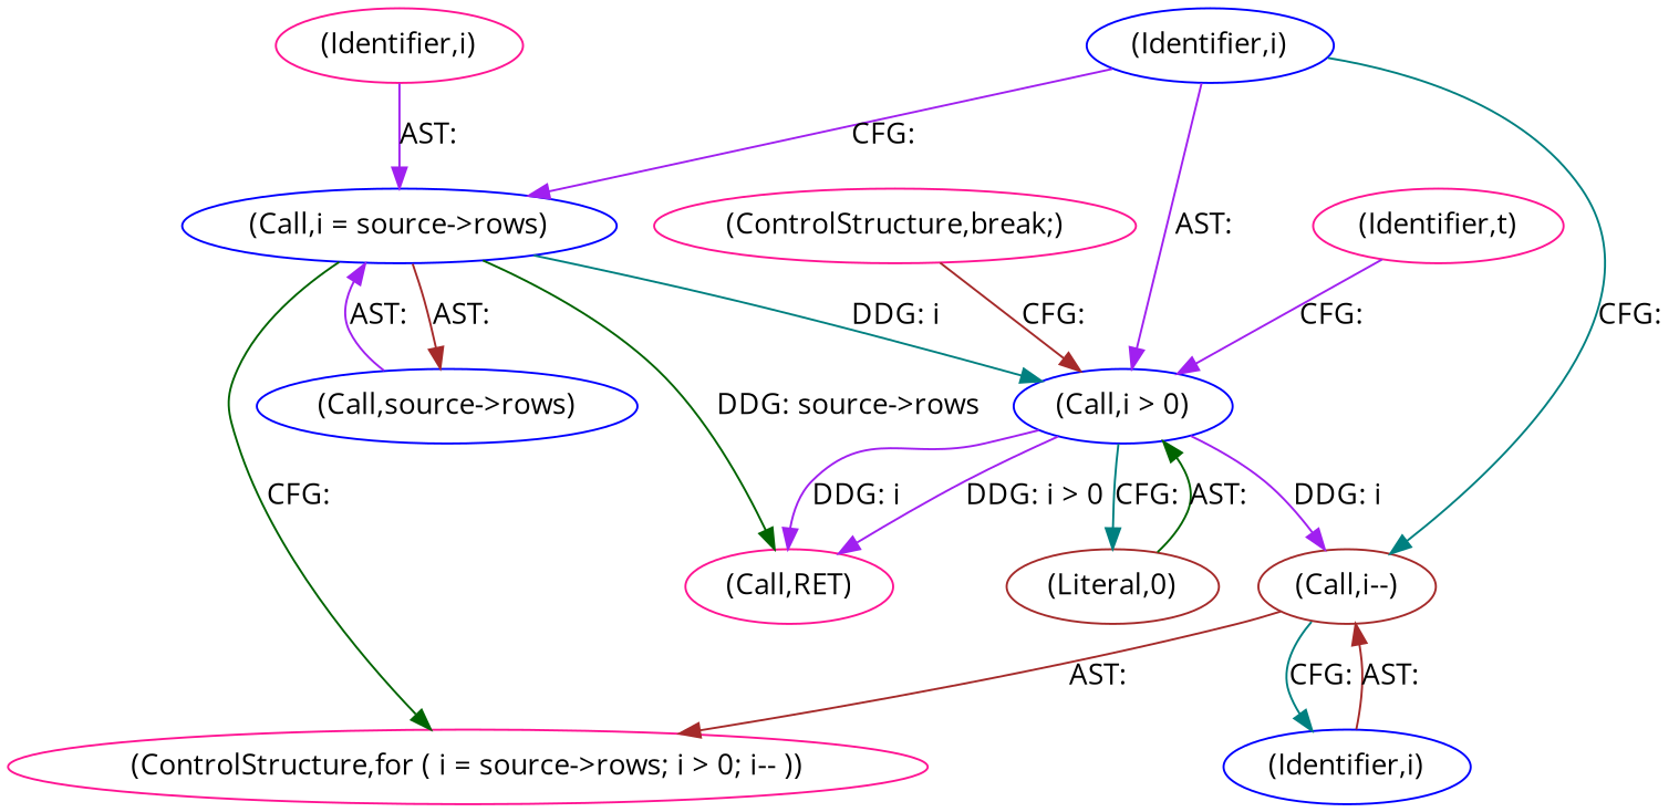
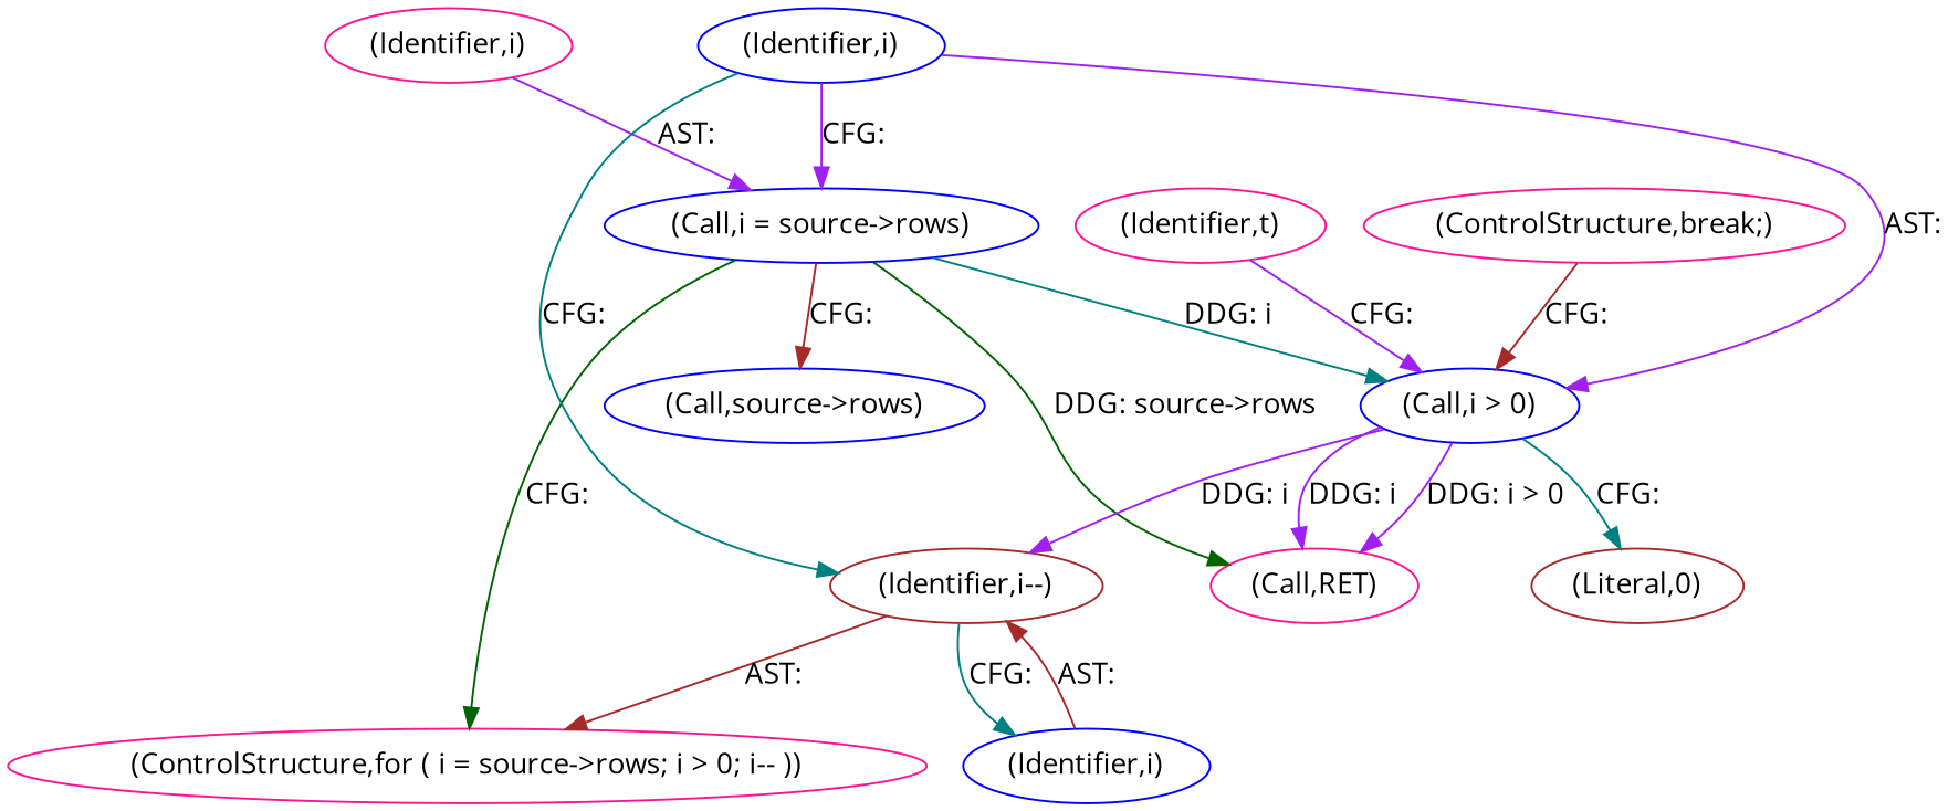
  digraph {
    fontname="Open Sans"
    node [color=blue fontname="Open Sans"]
    edge [color=purple fontname="Open Sans"]
    n1 [label="(Call,i = source->rows)"]
    n2 [label="(Call,i > 0)"]
    n3 [color=deeppink label="(Call,RET)"]
    n4 [color=deeppink label="(ControlStructure,for ( i = source->rows; i > 0; i-- ))"]
    n5 [label="(Call,source->rows)"]
-   n6 [color=brown label="(Call,i--)"]
+   n6 [color=brown label="(Identifier,i--)"]
    n7 [color=brown label="(Literal,0)"]
    n8 [label="(Identifier,i)"]
    n9 [color=deeppink label="(Identifier,t)"]
    n10 [color=deeppink label="(Identifier,i)"]
    n11 [color=deeppink label="(ControlStructure,break;)"]
    n12 [label="(Identifier,i)"]
    n1 -> n2 [color=teal label="DDG: i"]
    n1 -> n3 [color=darkgreen label="DDG: source->rows"]
    n1 -> n4 [color=darkgreen label="CFG: "]
-   n1 -> n5 [color=brown label="AST: "]
+   n1 -> n5 [color=brown label="CFG: "]
    n2 -> n3 [label="DDG: i > 0"]
    n2 -> n3 [label="DDG: i"]
    n2 -> n6 [label="DDG: i"]
    n2 -> n7 [color=teal label="CFG: "]
-   n5 -> n1 [label="AST: "]
    n6 -> n4 [color=brown label="AST: "]
    n6 -> n8 [color=teal label="CFG: "]
-   n7 -> n2 [color=darkgreen label="AST: "]
    n8 -> n6 [color=brown label="AST: "]
    n9 -> n2 [label="CFG: "]
    n10 -> n1 [label="AST: "]
    n11 -> n2 [color=brown label="CFG: "]
    n12 -> n1 [label="CFG: "]
    n12 -> n2 [label="AST: "]
    n12 -> n6 [color=teal label="CFG: "]
  }
